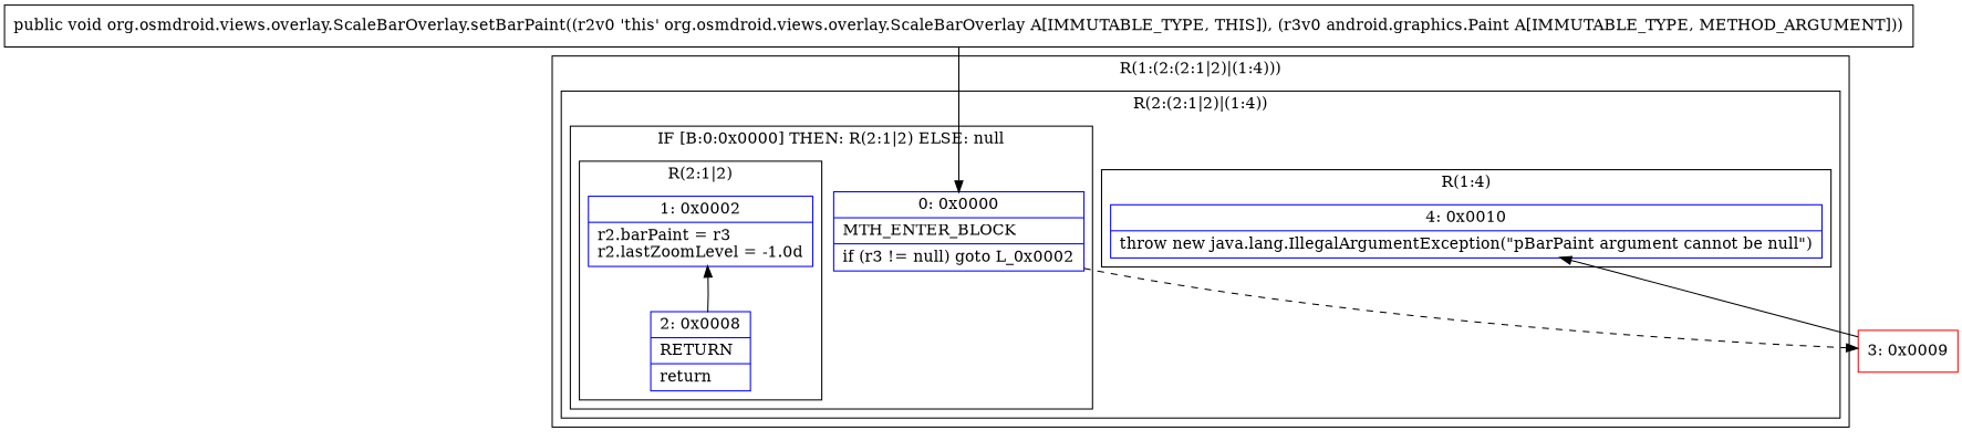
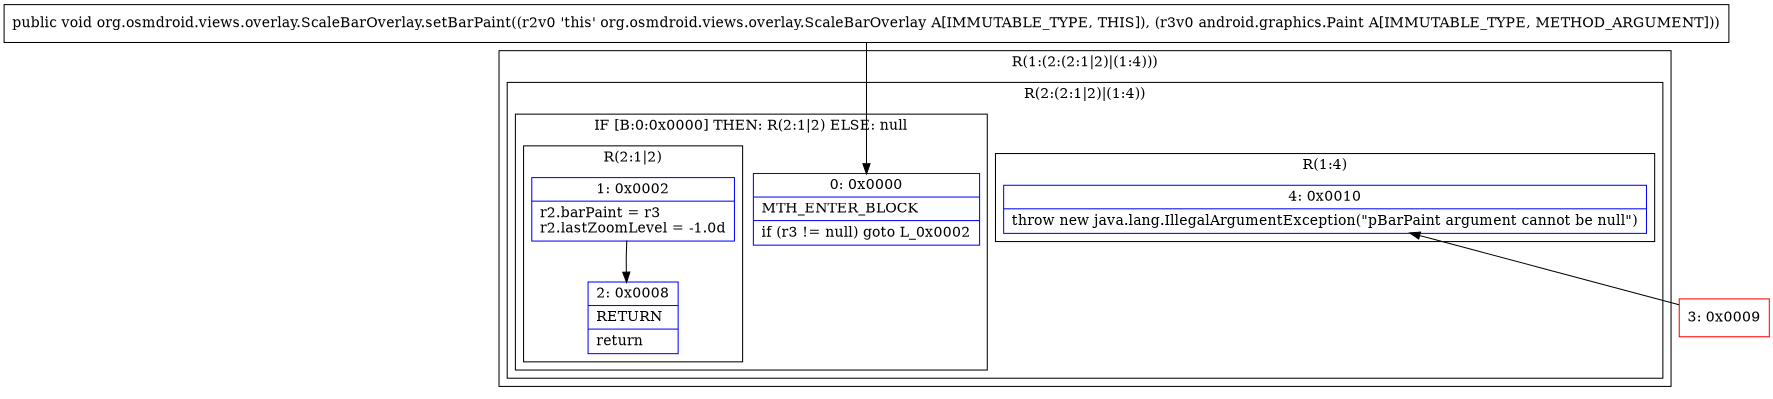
  digraph {
    node [color=blue shape=record]
    n1 [label="{1\:\ 0x0002|r2.barPaint = r3\lr2.lastZoomLevel = \-1.0d\l}"]
    n2 [label="{2\:\ 0x0008|RETURN\l|return\l}"]
    n3 [label="{0\:\ 0x0000|MTH_ENTER_BLOCK\l|if (r3 != null) goto L_0x0002\l}"]
    n4 [label="{4\:\ 0x0010|throw new java.lang.IllegalArgumentException(\"pBarPaint argument cannot be null\")\l}"]
    n5 [color=red label="{3\:\ 0x0009}"]
    n6 [label="{public void org.osmdroid.views.overlay.ScaleBarOverlay.setBarPaint((r2v0 'this' org.osmdroid.views.overlay.ScaleBarOverlay A[IMMUTABLE_TYPE, THIS]), (r3v0 android.graphics.Paint A[IMMUTABLE_TYPE, METHOD_ARGUMENT])) }" color=""]
    subgraph cluster_1 {
      label="R(1:(2:(2:1|2)|(1:4)))"
      subgraph cluster_2 {
        label="R(2:(2:1|2)|(1:4))"
        subgraph cluster_3 {
          label="IF [B:0:0x0000] THEN: R(2:1|2) ELSE: null"
          n3
          subgraph cluster_4 {
            label="R(2:1|2)"
            n1
            n2
          }
        }
        subgraph cluster_5 {
          label="R(1:4)"
          n4
        }
      }
    }
-   n2 -> n1
-   n3 -> n5 [style=dashed]
+   n1 -> n2
    n5 -> n4
    n6 -> n3
  }
